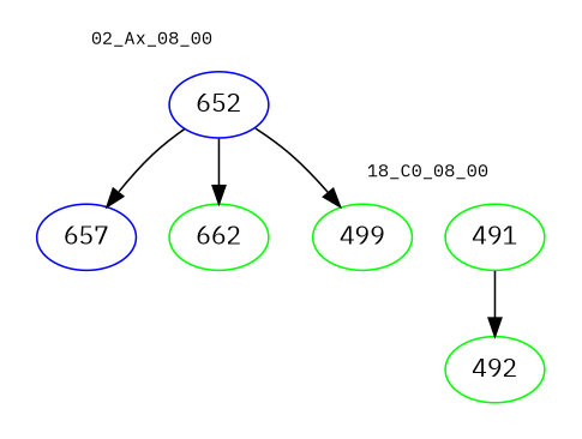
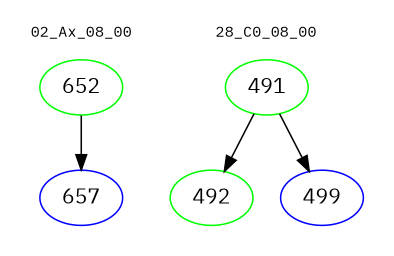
  digraph {
    fontname="IBM Plex Mono"
    node [color=green fontname="IBM Plex Mono"]
    edge [color=black fontname="IBM Plex Mono"]
-   n1 [color=blue label=652]
+   n1 [label=652]
    n2 [color=blue label=657]
-   n3 [label=662]
    n4 [label=491]
    n5 [label=492]
-   n6 [label=499]
+   n6 [color=blue label=499]
    subgraph cluster_1 {
      color=white
      fontsize=10
      label="02_Ax_08_00"
      n1
      n2
-     n3
    }
    subgraph cluster_2 {
      color=white
      fontsize=10
-     label="18_C0_08_00"
+     label="28_C0_08_00"
      n4
      n5
      n6
    }
    n1 -> n2
-   n1 -> n3
    n4 -> n5
-   n1 -> n6
+   n4 -> n6
  }
